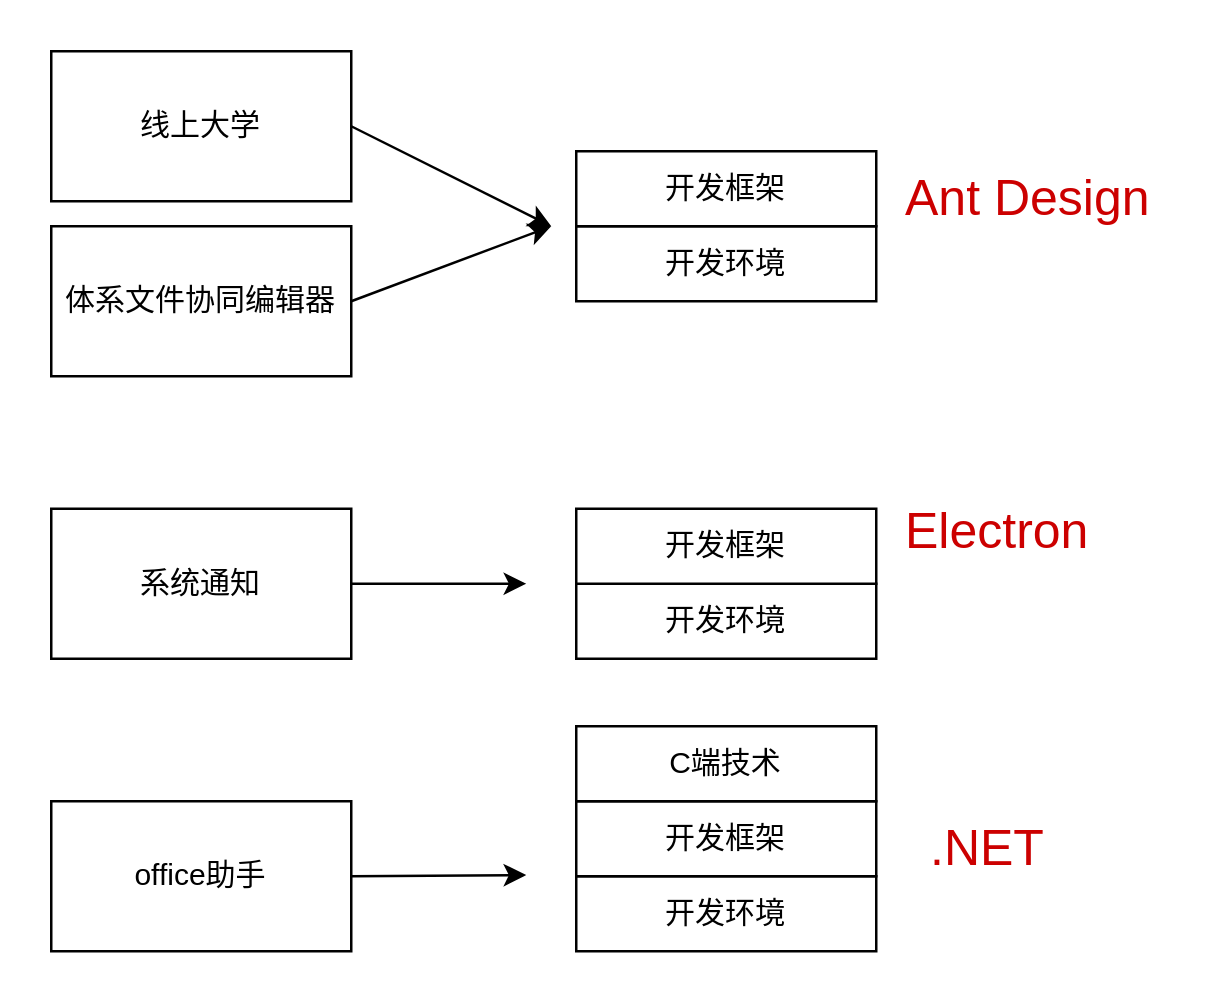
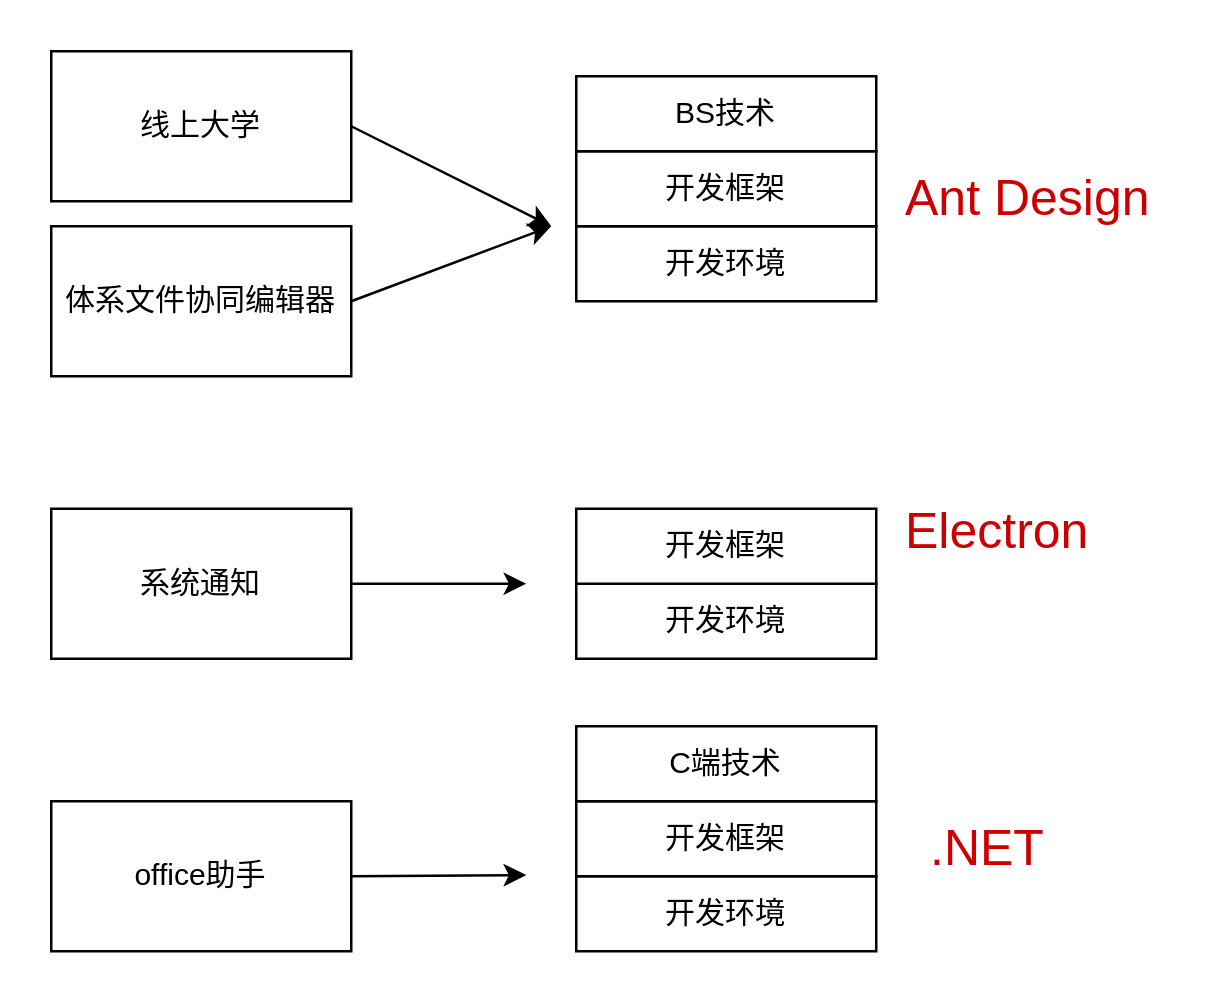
  <mxCell id="0" />
  <mxCell id="1" parent="0" />
  <mxCell id="2" value="线上大学" style="rounded=0;whiteSpace=wrap;html=1;" vertex="1" parent="1"><mxGeometry x="20" y="20" width="120" height="60" as="geometry" /></mxCell>
  <mxCell id="3" value="体系文件协同编辑器" style="rounded=0;whiteSpace=wrap;html=1;" vertex="1" parent="1"><mxGeometry x="20" y="90" width="120" height="60" as="geometry" /></mxCell>
  <mxCell id="4" value="系统通知" style="rounded=0;whiteSpace=wrap;html=1;" vertex="1" parent="1"><mxGeometry x="20" y="203" width="120" height="60" as="geometry" /></mxCell>
  <mxCell id="5" value="office助手" style="rounded=0;whiteSpace=wrap;html=1;" vertex="1" parent="1"><mxGeometry x="20" y="320" width="120" height="60" as="geometry" /></mxCell>
  <mxCell id="6" value="" style="endArrow=classic;html=1;exitX=1;exitY=0.5;exitDx=0;exitDy=0;" edge="1" parent="1" source="2"><mxGeometry width="50" height="50" relative="1" as="geometry"><mxPoint x="140" y="90" as="sourcePoint" /><mxPoint x="220" y="90" as="targetPoint" /></mxGeometry></mxCell>
  <mxCell id="7" value="" style="endArrow=classic;html=1;exitX=1;exitY=0.5;exitDx=0;exitDy=0;" edge="1" parent="1" source="3"><mxGeometry width="50" height="50" relative="1" as="geometry"><mxPoint x="110" y="190" as="sourcePoint" /><mxPoint x="220" y="90" as="targetPoint" /></mxGeometry></mxCell>
  <mxCell id="8" value="" style="endArrow=classic;html=1;exitX=1;exitY=0.5;exitDx=0;exitDy=0;" edge="1" parent="1" source="4"><mxGeometry width="50" height="50" relative="1" as="geometry"><mxPoint x="120" y="233" as="sourcePoint" /><mxPoint x="210" y="233" as="targetPoint" /></mxGeometry></mxCell>
  <mxCell id="9" value="" style="endArrow=classic;html=1;exitX=1;exitY=0.5;exitDx=0;exitDy=0;" edge="1" parent="1" source="5"><mxGeometry width="50" height="50" relative="1" as="geometry"><mxPoint x="120" y="349.5" as="sourcePoint" /><mxPoint x="210" y="349.5" as="targetPoint" /></mxGeometry></mxCell>
  <mxCell id="10" value="开发环境" style="rounded=0;whiteSpace=wrap;html=1;" vertex="1" parent="1"><mxGeometry x="230" y="90" width="120" height="30" as="geometry" /></mxCell>
  <mxCell id="11" value="开发框架" style="rounded=0;whiteSpace=wrap;html=1;" vertex="1" parent="1"><mxGeometry x="230" y="60" width="120" height="30" as="geometry" /></mxCell>
  <mxCell id="12" value="开发环境" style="rounded=0;whiteSpace=wrap;html=1;" vertex="1" parent="1"><mxGeometry x="230" y="233" width="120" height="30" as="geometry" /></mxCell>
  <mxCell id="13" value="开发框架" style="rounded=0;whiteSpace=wrap;html=1;" vertex="1" parent="1"><mxGeometry x="230" y="203" width="120" height="30" as="geometry" /></mxCell>
  <mxCell id="14" value="开发环境" style="rounded=0;whiteSpace=wrap;html=1;" vertex="1" parent="1"><mxGeometry x="230" y="350" width="120" height="30" as="geometry" /></mxCell>
  <mxCell id="15" value="开发框架" style="rounded=0;whiteSpace=wrap;html=1;" vertex="1" parent="1"><mxGeometry x="230" y="320" width="120" height="30" as="geometry" /></mxCell>
+ <mxCell id="16" value="BS技术" style="rounded=0;whiteSpace=wrap;html=1;" vertex="1" parent="1"><mxGeometry x="230" y="30" width="120" height="30" as="geometry" /></mxCell>
  <mxCell id="17" value="C端技术" style="rounded=0;whiteSpace=wrap;html=1;" vertex="1" parent="1"><mxGeometry x="230" y="290" width="120" height="30" as="geometry" /></mxCell>
  <mxCell id="18" value="&lt;a target=&quot;_blank&quot; href=&quot;https://www.electronjs.org/&quot; style=&quot;color: rgb(0, 27, 160); text-decoration: none; font-family: &amp;quot;microsoft yahei&amp;quot;, arial, helvetica, sans-serif; font-size: 20px; font-style: normal; font-weight: 400; letter-spacing: normal; text-align: left; text-indent: 0px; text-transform: none; word-spacing: 0px; background-color: rgb(255, 255, 255);&quot;&gt;&lt;strong style=&quot;font-weight: normal ; color: rgb(204 , 0 , 0)&quot;&gt;Electron&lt;/strong&gt;&lt;/a&gt;" style="text;whiteSpace=wrap;html=1;" vertex="1" parent="1"><mxGeometry x="360" y="193" width="100" height="30" as="geometry" /></mxCell>
  <mxCell id="19" value="&lt;strong style=&quot;color: rgb(204 , 0 , 0) ; text-decoration: none ; font-family: &amp;#34;microsoft yahei&amp;#34; , &amp;#34;arial&amp;#34; , &amp;#34;helvetica&amp;#34; , sans-serif ; font-size: 20px ; font-style: normal ; font-weight: normal ; letter-spacing: normal ; text-align: left ; text-indent: 0px ; text-transform: none ; word-spacing: 0px ; background-color: rgb(255 , 255 , 255)&quot;&gt;Ant Design&lt;/strong&gt;" style="text;whiteSpace=wrap;html=1;" vertex="1" parent="1"><mxGeometry x="360" y="60" width="110" height="30" as="geometry" /></mxCell>
  <mxCell id="20" value="&lt;strong style=&quot;color: rgb(204 , 0 , 0) ; text-decoration: none ; font-family: &amp;#34;microsoft yahei&amp;#34; , &amp;#34;arial&amp;#34; , &amp;#34;helvetica&amp;#34; , sans-serif ; font-size: 20px ; font-style: normal ; font-weight: normal ; letter-spacing: normal ; text-align: left ; text-indent: 0px ; text-transform: none ; word-spacing: 0px ; background-color: rgb(255 , 255 , 255)&quot;&gt;.NET&lt;/strong&gt;" style="text;whiteSpace=wrap;html=1;" vertex="1" parent="1"><mxGeometry x="370" y="320" width="100" height="30" as="geometry" /></mxCell>
